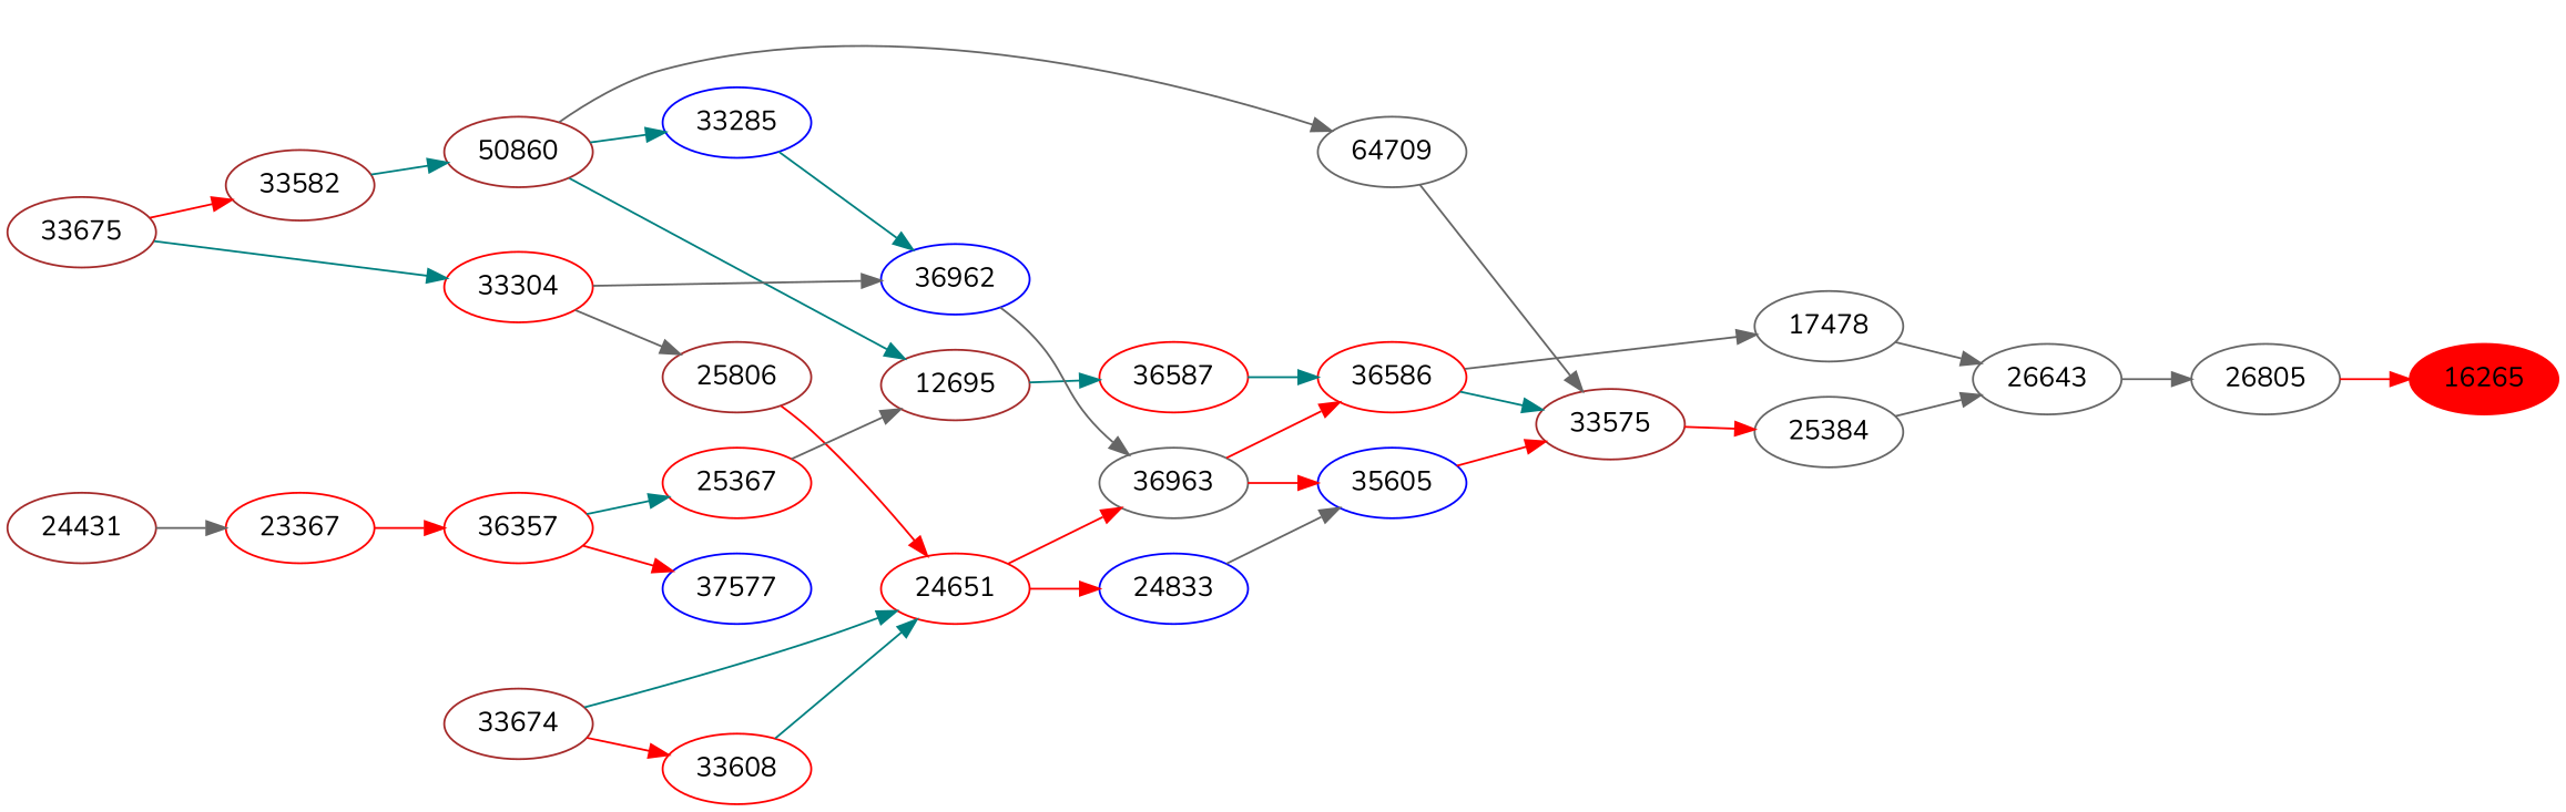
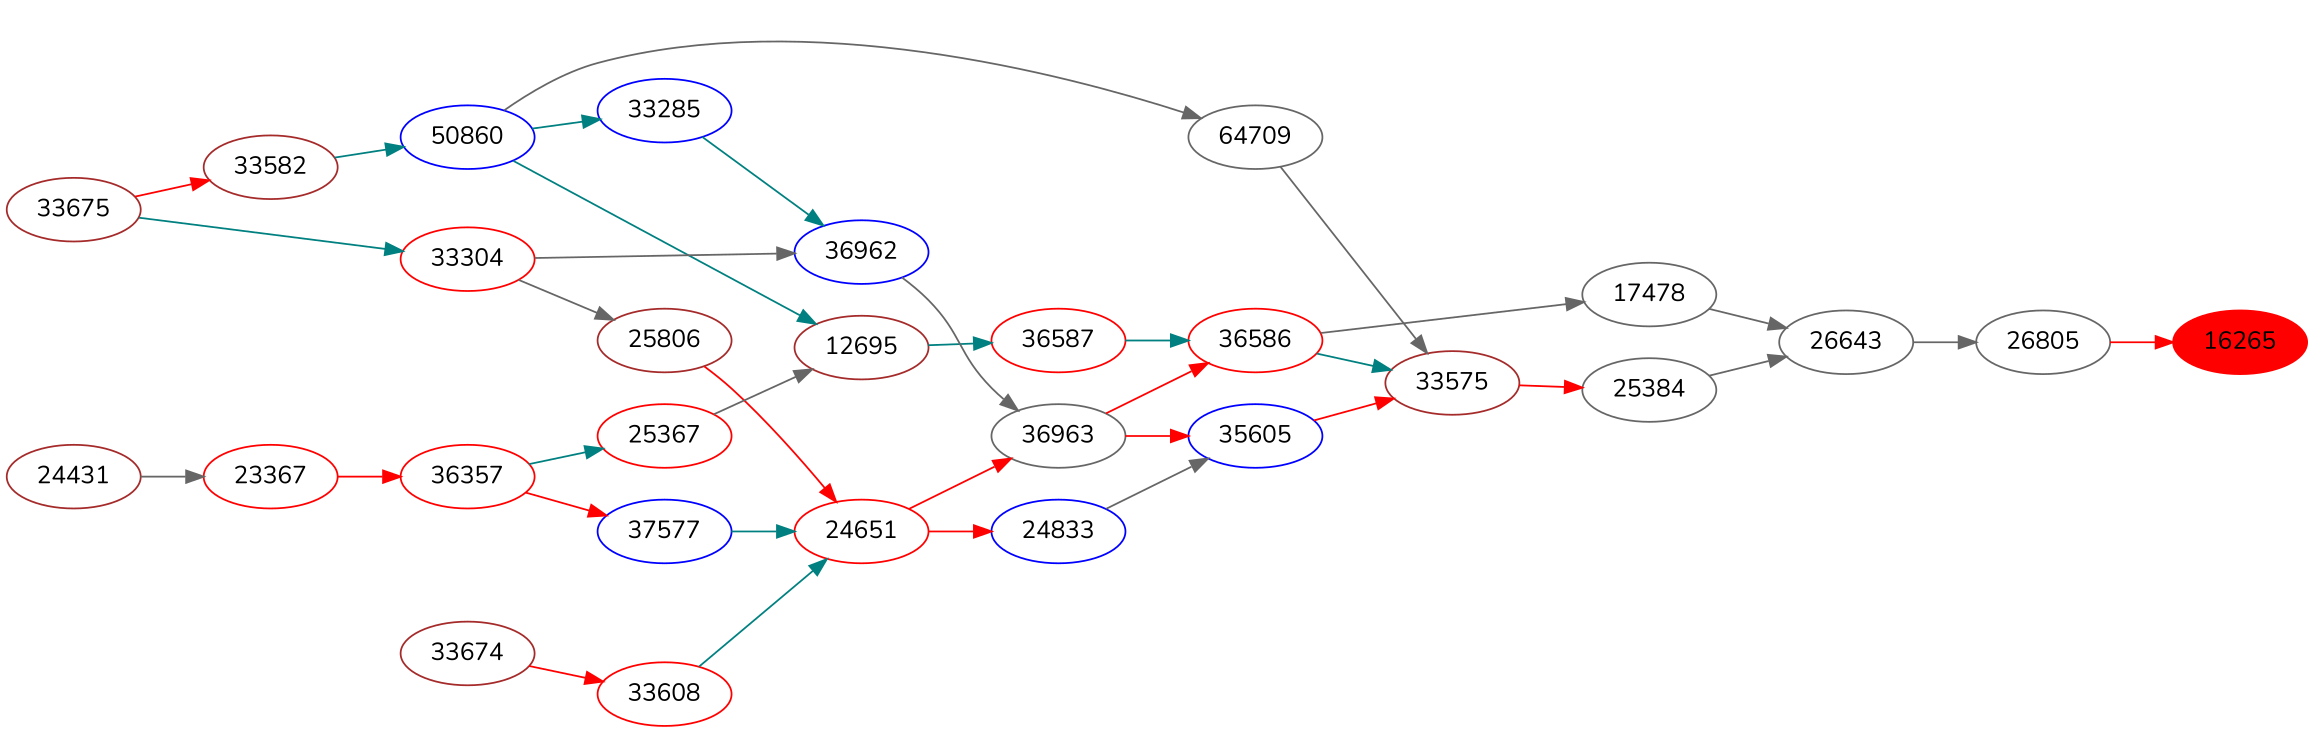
  strict digraph {
    fontname=Nunito
    rankdir=LR
    node [color=red fontname=Nunito]
    edge [color=red fontname=Nunito]
    n1 [fillcolor=red label=16265 style=filled]
    n2 [color=gray40 label=26805]
    n3 [color=gray40 label=26643]
    n4 [color=gray40 label=17478]
    n5 [color=gray40 label=25384]
    n6 [label=36586]
    n7 [color=brown label=33575]
    n8 [label=36587]
    n9 [color=gray40 label=36963]
    n10 [color=blue label=35605]
    n11 [color=gray40 label=64709]
    n12 [color=brown label=12695]
    n13 [color=blue label=36962]
    n14 [color=brown label=25806]
    n15 [label=24651]
    n16 [color=blue label=24833]
-   n17 [color=brown label=50860]
+   n17 [color=blue label=50860]
    n18 [color=blue label=33285]
    n19 [label=25367]
    n20 [label=33304]
    n21 [color=brown label=33582]
    n22 [label=36357]
    n23 [color=blue label=37577]
    n24 [color=brown label=33675]
    n25 [label=33608]
    n26 [label=23367]
    n27 [color=brown label=33674]
    n28 [color=brown label=24431]
    n2 -> n1
    n3 -> n2 [color=gray40]
    n4 -> n3 [color=gray40]
    n5 -> n3 [color=gray40]
    n6 -> n4 [color=gray40]
    n6 -> n7 [color=teal]
    n7 -> n5
    n8 -> n6 [color=teal]
    n9 -> n6
    n9 -> n10
    n10 -> n7
    n11 -> n7 [color=gray40]
    n12 -> n8 [color=teal]
    n13 -> n9 [color=gray40]
    n14 -> n15
    n15 -> n9
    n15 -> n16
    n16 -> n10 [color=gray40]
    n17 -> n11 [color=gray40]
    n17 -> n12 [color=teal]
    n17 -> n18 [color=teal]
    n18 -> n13 [color=teal]
    n19 -> n12 [color=gray40]
    n20 -> n13 [color=gray40]
    n20 -> n14 [color=gray40]
    n21 -> n17 [color=teal]
    n22 -> n19 [color=teal]
    n22 -> n23
-   n27 -> n15 [color=teal]
+   n23 -> n15 [color=teal]
    n24 -> n20 [color=teal]
    n24 -> n21
    n25 -> n15 [color=teal]
    n26 -> n22
    n27 -> n25
    n28 -> n26 [color=gray40]
  }
